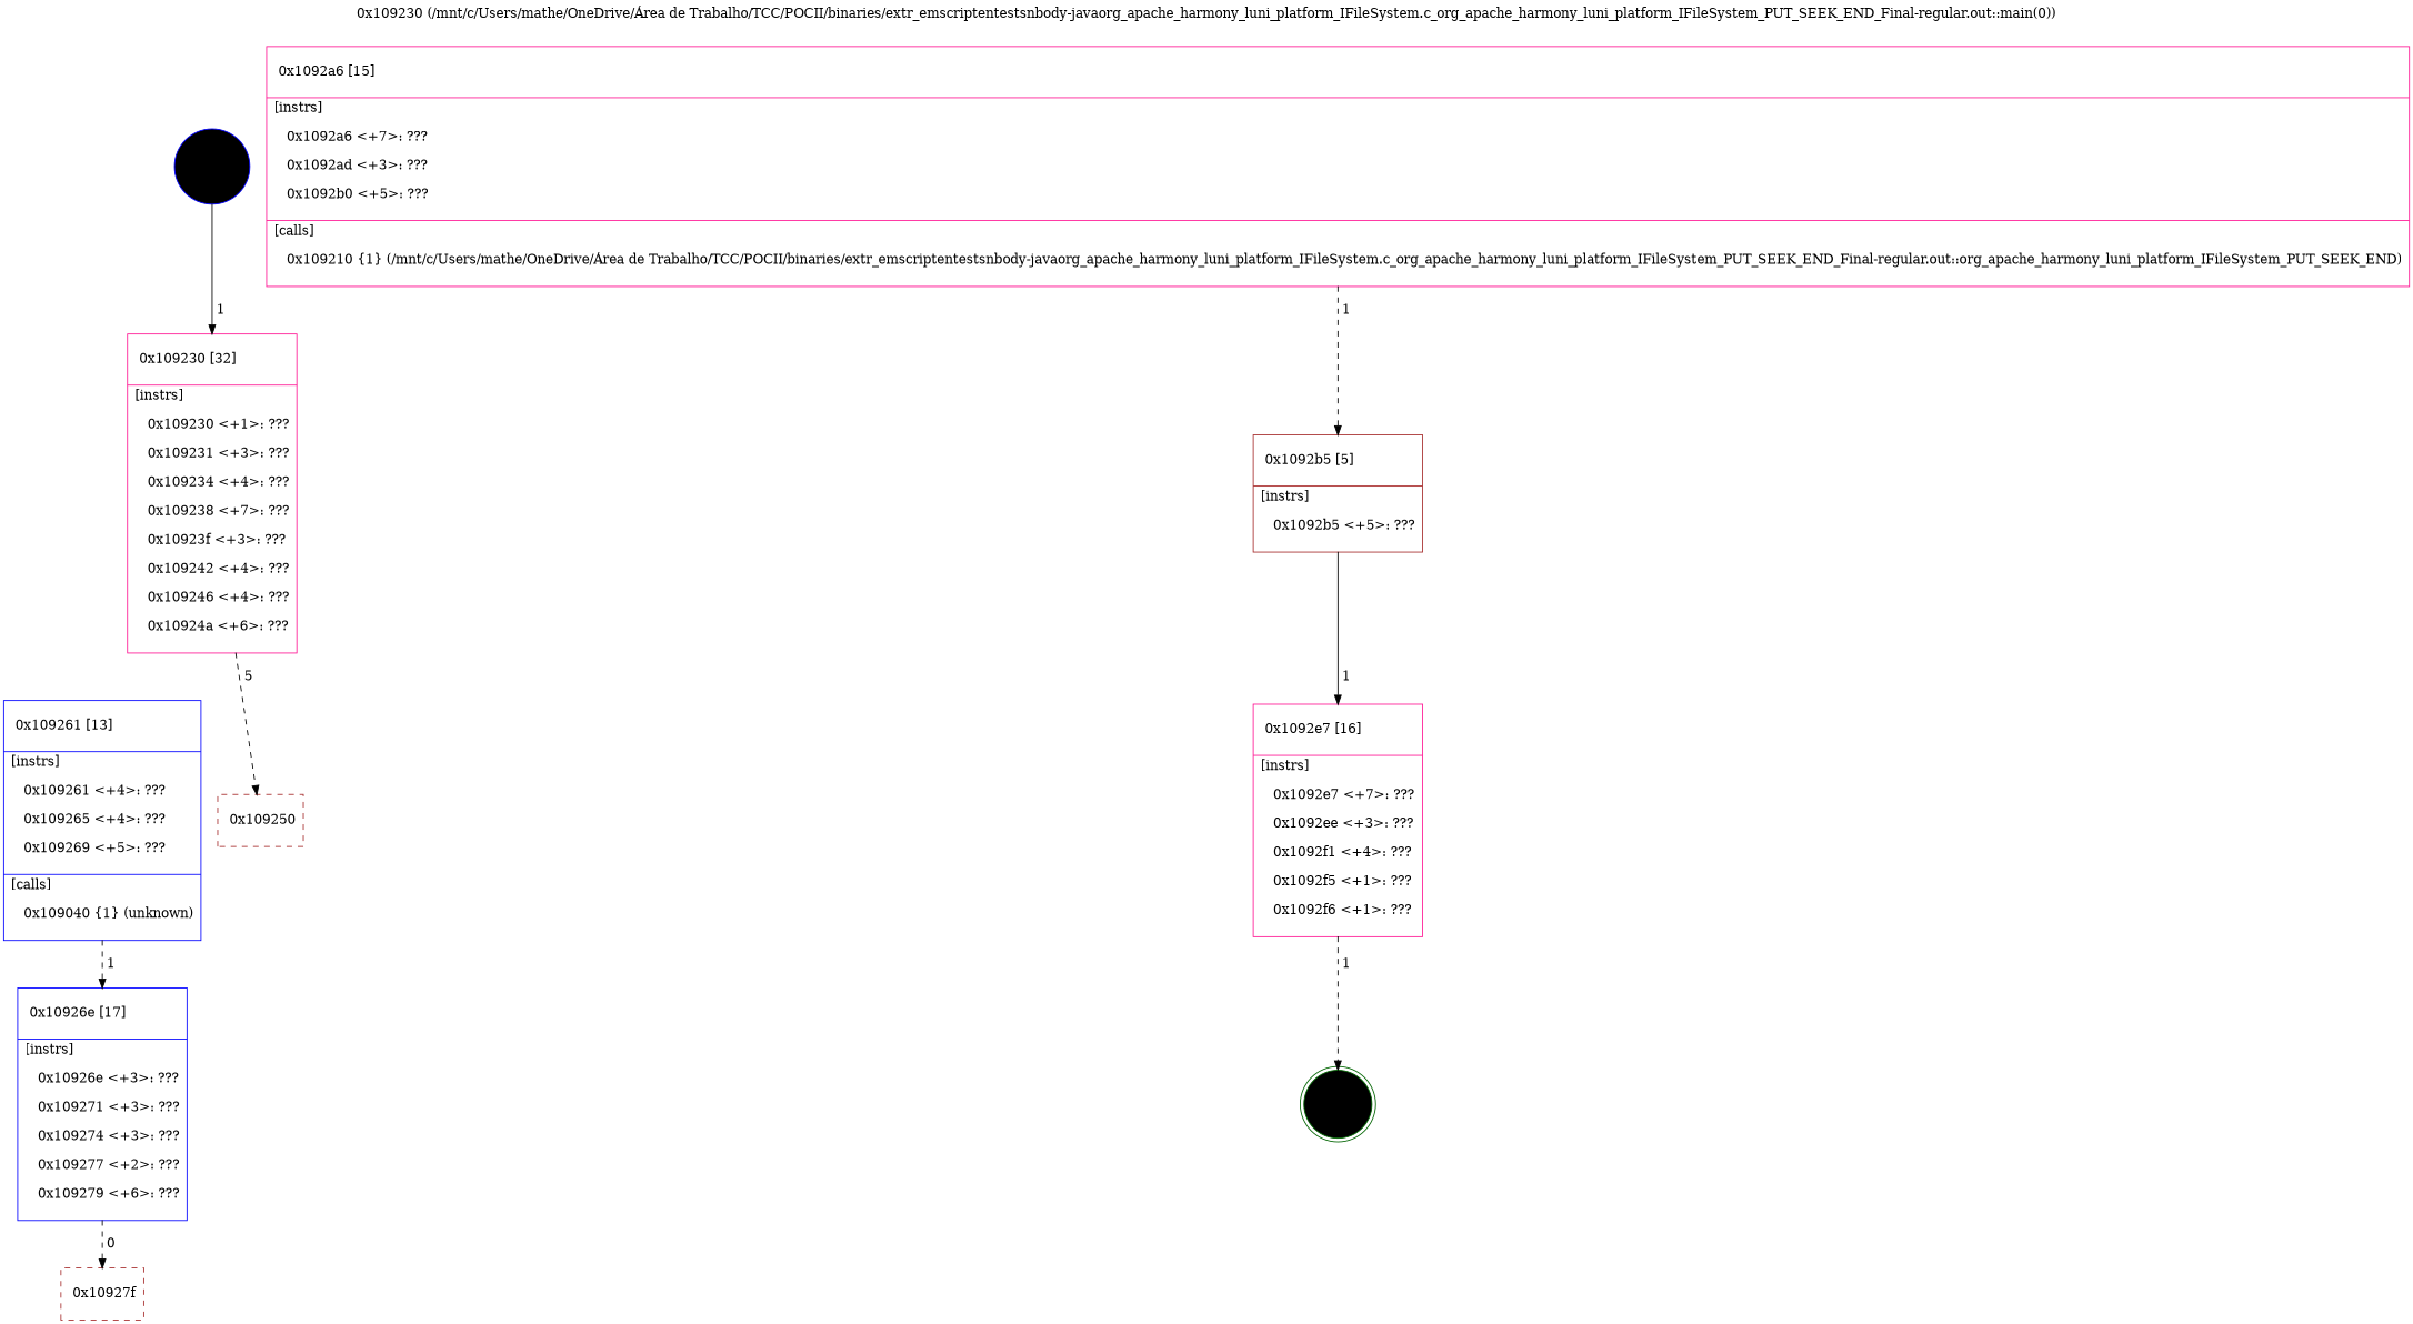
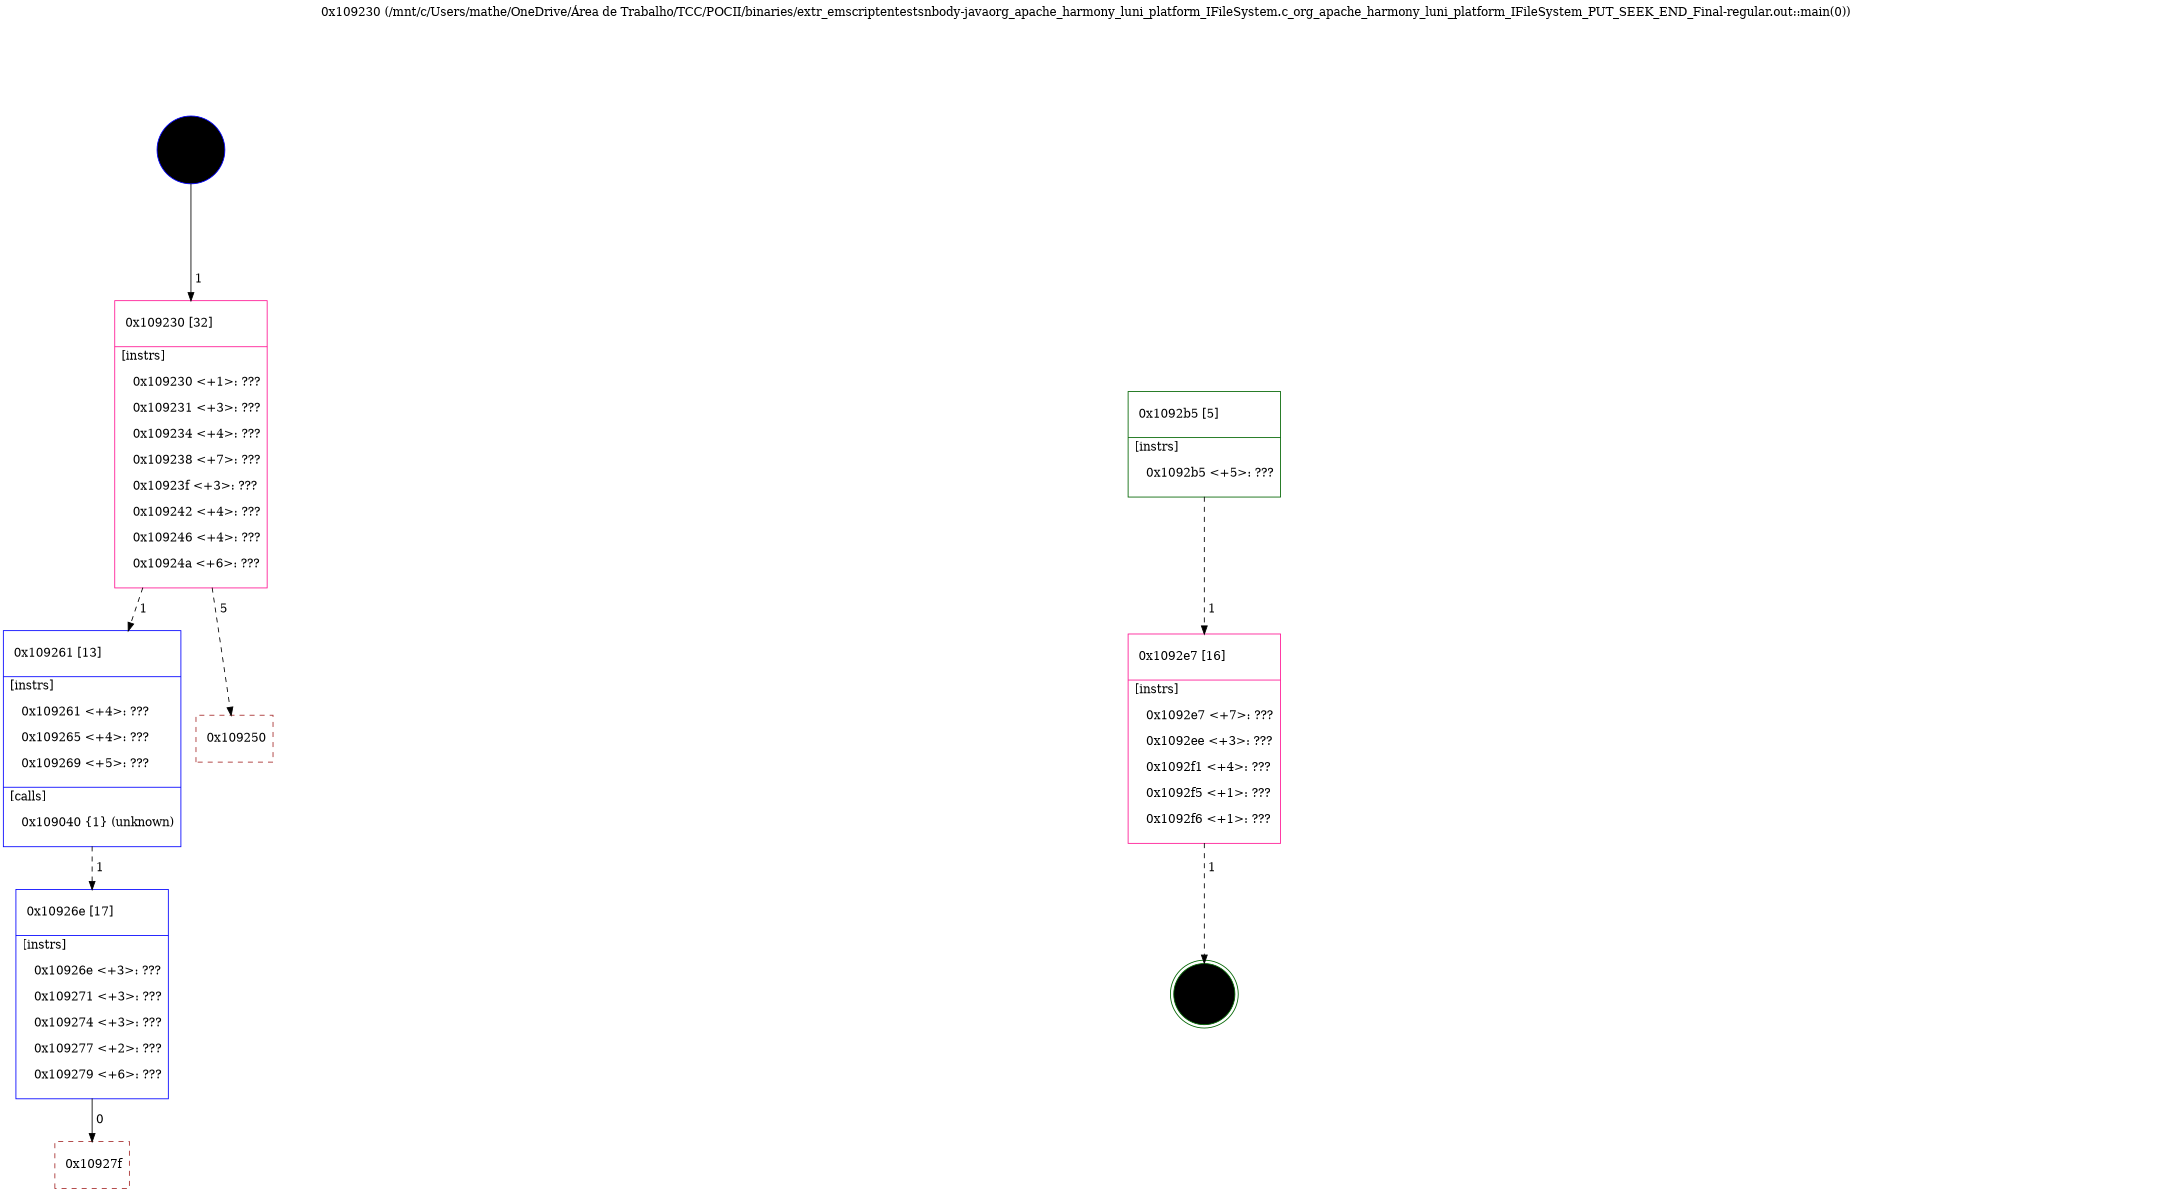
  digraph {
    label="0x109230 (/mnt/c/Users/mathe/OneDrive/Área de Trabalho/TCC/POCII/binaries/extr_emscriptentestsnbody-javaorg_apache_harmony_luni_platform_IFileSystem.c_org_apache_harmony_luni_platform_IFileSystem_PUT_SEEK_END_Final-regular.out::main(0))"
    labelloc=t
    node [color=blue shape=record]
    edge [style=dashed]
    Entry [fillcolor=black height=0.3 shape=circle style=filled width=0.3]
    n2 [color=deeppink label="{\n     0x109230 [32]\l\n     | [instrs]\l\n     &nbsp;&nbsp;0x109230 \<+1\>: ???\l\n     &nbsp;&nbsp;0x109231 \<+3\>: ???\l\n     &nbsp;&nbsp;0x109234 \<+4\>: ???\l\n     &nbsp;&nbsp;0x109238 \<+7\>: ???\l\n     &nbsp;&nbsp;0x10923f \<+3\>: ???\l\n     &nbsp;&nbsp;0x109242 \<+4\>: ???\l\n     &nbsp;&nbsp;0x109246 \<+4\>: ???\l\n     &nbsp;&nbsp;0x10924a \<+6\>: ???\l\n  }"]
    n3 [label="{\n     0x109261 [13]\l\n     | [instrs]\l\n     &nbsp;&nbsp;0x109261 \<+4\>: ???\l\n     &nbsp;&nbsp;0x109265 \<+4\>: ???\l\n     &nbsp;&nbsp;0x109269 \<+5\>: ???\l\n     | [calls]\l\n     &nbsp;&nbsp;0x109040 \{1\} (unknown)\l\n  }"]
    n4 [color=brown label="{\n     0x109250\l\n  }" style=dashed]
    n5 [label="{\n     0x10926e [17]\l\n     | [instrs]\l\n     &nbsp;&nbsp;0x10926e \<+3\>: ???\l\n     &nbsp;&nbsp;0x109271 \<+3\>: ???\l\n     &nbsp;&nbsp;0x109274 \<+3\>: ???\l\n     &nbsp;&nbsp;0x109277 \<+2\>: ???\l\n     &nbsp;&nbsp;0x109279 \<+6\>: ???\l\n  }"]
    n6 [color=brown label="{\n     0x10927f\l\n  }" style=dashed]
-   n7 [color=deeppink label="{\n     0x1092a6 [15]\l\n     | [instrs]\l\n     &nbsp;&nbsp;0x1092a6 \<+7\>: ???\l\n     &nbsp;&nbsp;0x1092ad \<+3\>: ???\l\n     &nbsp;&nbsp;0x1092b0 \<+5\>: ???\l\n     | [calls]\l\n     &nbsp;&nbsp;0x109210 \{1\} (/mnt/c/Users/mathe/OneDrive/Área de Trabalho/TCC/POCII/binaries/extr_emscriptentestsnbody-javaorg_apache_harmony_luni_platform_IFileSystem.c_org_apache_harmony_luni_platform_IFileSystem_PUT_SEEK_END_Final-regular.out::org_apache_harmony_luni_platform_IFileSystem_PUT_SEEK_END)\l\n  }"]
-   n8 [color=brown label="{\n     0x1092b5 [5]\l\n     | [instrs]\l\n     &nbsp;&nbsp;0x1092b5 \<+5\>: ???\l\n  }"]
+   n8 [color=darkgreen label="{\n     0x1092b5 [5]\l\n     | [instrs]\l\n     &nbsp;&nbsp;0x1092b5 \<+5\>: ???\l\n  }"]
    n9 [color=deeppink label="{\n     0x1092e7 [16]\l\n     | [instrs]\l\n     &nbsp;&nbsp;0x1092e7 \<+7\>: ???\l\n     &nbsp;&nbsp;0x1092ee \<+3\>: ???\l\n     &nbsp;&nbsp;0x1092f1 \<+4\>: ???\l\n     &nbsp;&nbsp;0x1092f5 \<+1\>: ???\l\n     &nbsp;&nbsp;0x1092f6 \<+1\>: ???\l\n  }"]
    Exit [color=darkgreen fillcolor=black height=0.3 peripheries=2 shape=circle style=filled width=0.3]
    Entry -> n2 [label=" 1" style=solid]
+   n2 -> n3 [label=" 1"]
    n2 -> n4 [label=" 5"]
    n3 -> n5 [label=" 1"]
-   n5 -> n6 [label=" 0"]
-   n7 -> n8 [label=" 1"]
-   n8 -> n9 [label=" 1" style=solid]
+   n5 -> n6 [label=" 0" style=solid]
+   n8 -> n9 [label=" 1"]
    n9 -> Exit [label=" 1"]
  }
